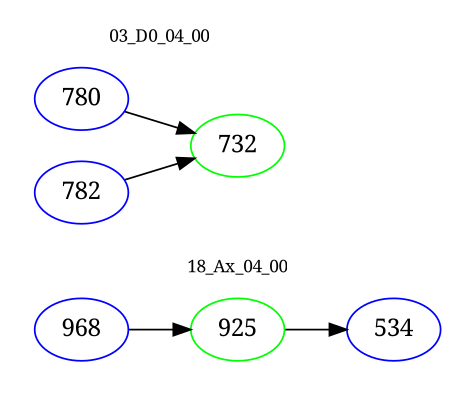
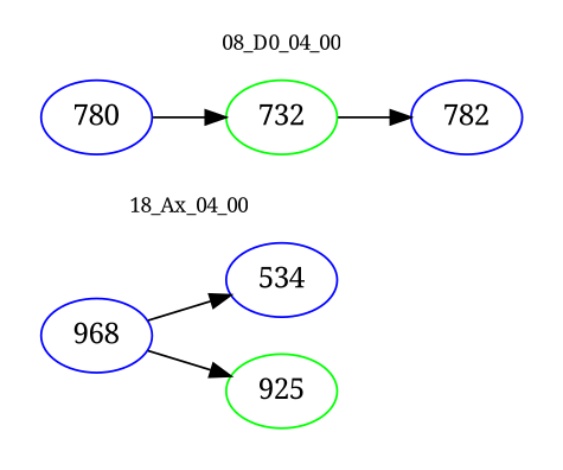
  digraph {
    fontname="Noto Serif"
    rankdir=LR
    node [color=blue fontname="Noto Serif"]
    edge [color=black fontname="Noto Serif"]
    n1 [label=968]
    n2 [color=green label=925]
    n3 [label=534]
    n4 [label=780]
    n5 [color=green label=732]
    n6 [label=782]
    subgraph cluster_1 {
      color=white
      fontsize=10
      label="18_Ax_04_00"
      n1
      n2
      n3
    }
    subgraph cluster_2 {
      color=white
      fontsize=10
-     label="03_D0_04_00"
+     label="08_D0_04_00"
      n4
      n5
      n6
    }
    n1 -> n2
-   n2 -> n3
+   n1 -> n3
    n4 -> n5
-   n6 -> n5
+   n5 -> n6
  }
